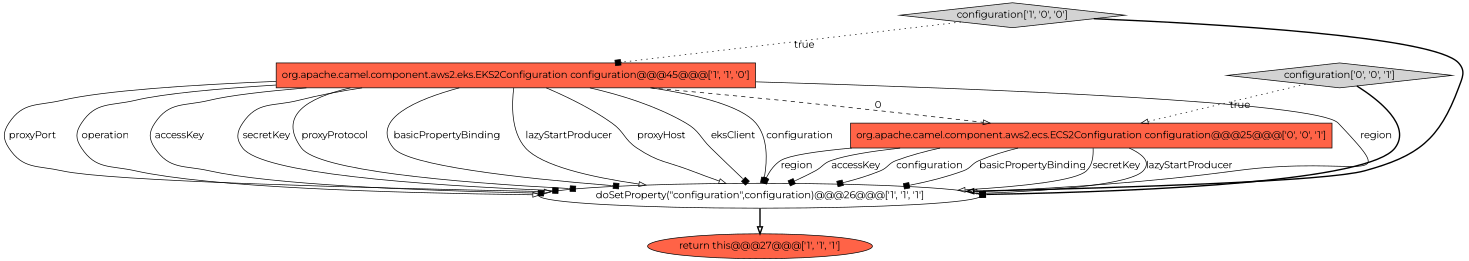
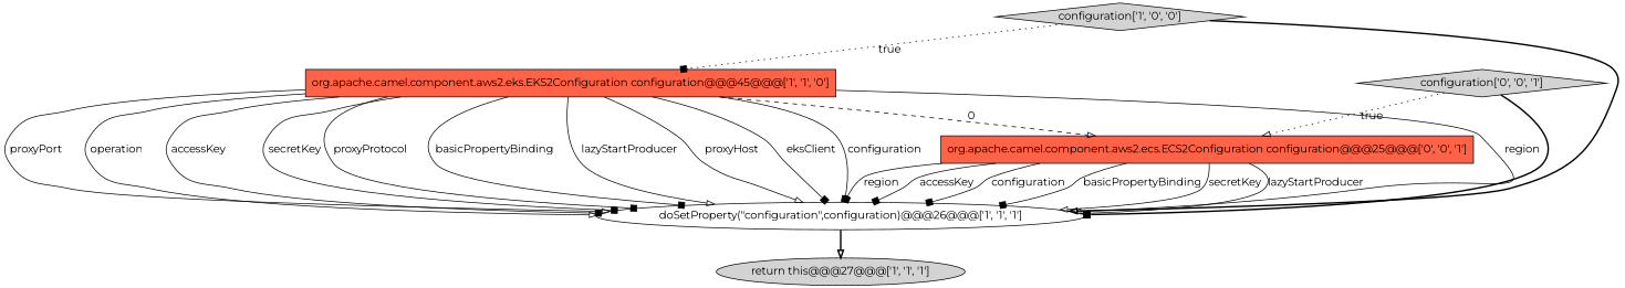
  digraph {
    fontname=Montserrat
    node [fillcolor=lightgray fontname=Montserrat shape=box style=filled]
    edge [arrowhead=box fontname=Montserrat style=solid]
    n1 [fillcolor=tomato label="org.apache.camel.component.aws2.ecs.ECS2Configuration configuration@@@25@@@['0', '0', '1']"]
    n2 [fillcolor=white label="doSetProperty(\"configuration\",configuration)@@@26@@@['1', '1', '1']" shape=ellipse]
-   n3 [fillcolor=tomato label="return this@@@27@@@['1', '1', '1']" shape=ellipse]
+   n3 [label="return this@@@27@@@['1', '1', '1']" shape=ellipse]
    n4 [fillcolor=tomato label="org.apache.camel.component.aws2.eks.EKS2Configuration configuration@@@45@@@['1', '1', '0']"]
    n5 [label="configuration['1', '0', '0']" shape=diamond]
    n6 [label="configuration['0', '0', '1']" shape=diamond]
    n1 -> n2 [label=accessKey]
    n1 -> n2 [label=configuration]
    n1 -> n2 [label=basicPropertyBinding]
    n1 -> n2 [arrowhead=onormal label=secretKey]
    n1 -> n2 [arrowhead=onormal label=lazyStartProducer]
    n1 -> n2 [label=region]
    n2 -> n3 [arrowhead=onormal style=bold]
    n4 -> n1 [arrowhead=onormal label=0 style=dashed]
    n4 -> n2 [label=proxyProtocol]
    n4 -> n2 [label=basicPropertyBinding]
    n4 -> n2 [arrowhead=onormal label=lazyStartProducer]
    n4 -> n2 [arrowhead=onormal label=proxyHost]
    n4 -> n2 [label=eksClient]
    n4 -> n2 [label=configuration]
    n4 -> n2 [arrowhead=onormal label=region]
    n4 -> n2 [arrowhead=onormal label=proxyPort]
    n4 -> n2 [arrowhead=onormal label=operation]
    n4 -> n2 [label=accessKey]
    n4 -> n2 [label=secretKey]
    n5 -> n2 [arrowhead=onormal style=bold]
    n5 -> n4 [label=true style=dotted]
    n6 -> n1 [arrowhead=onormal label=true style=dotted]
    n6 -> n2 [style=bold]
  }
